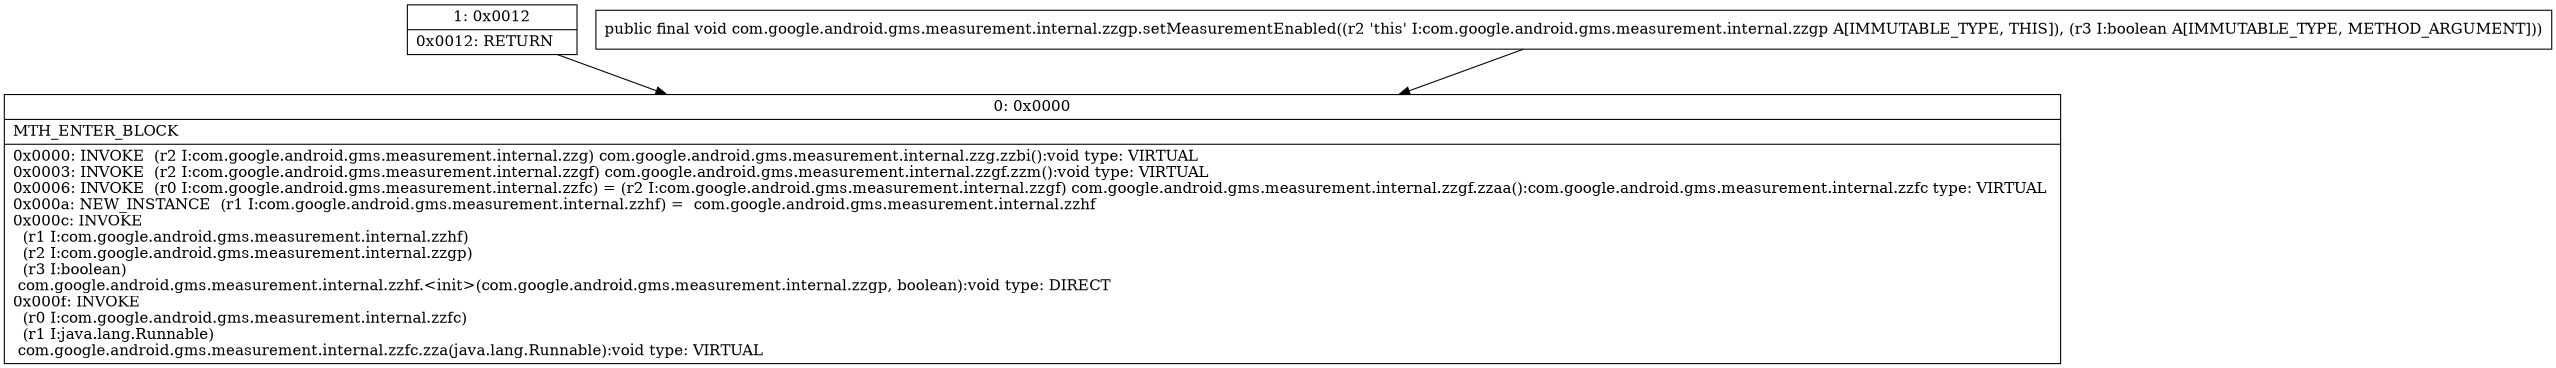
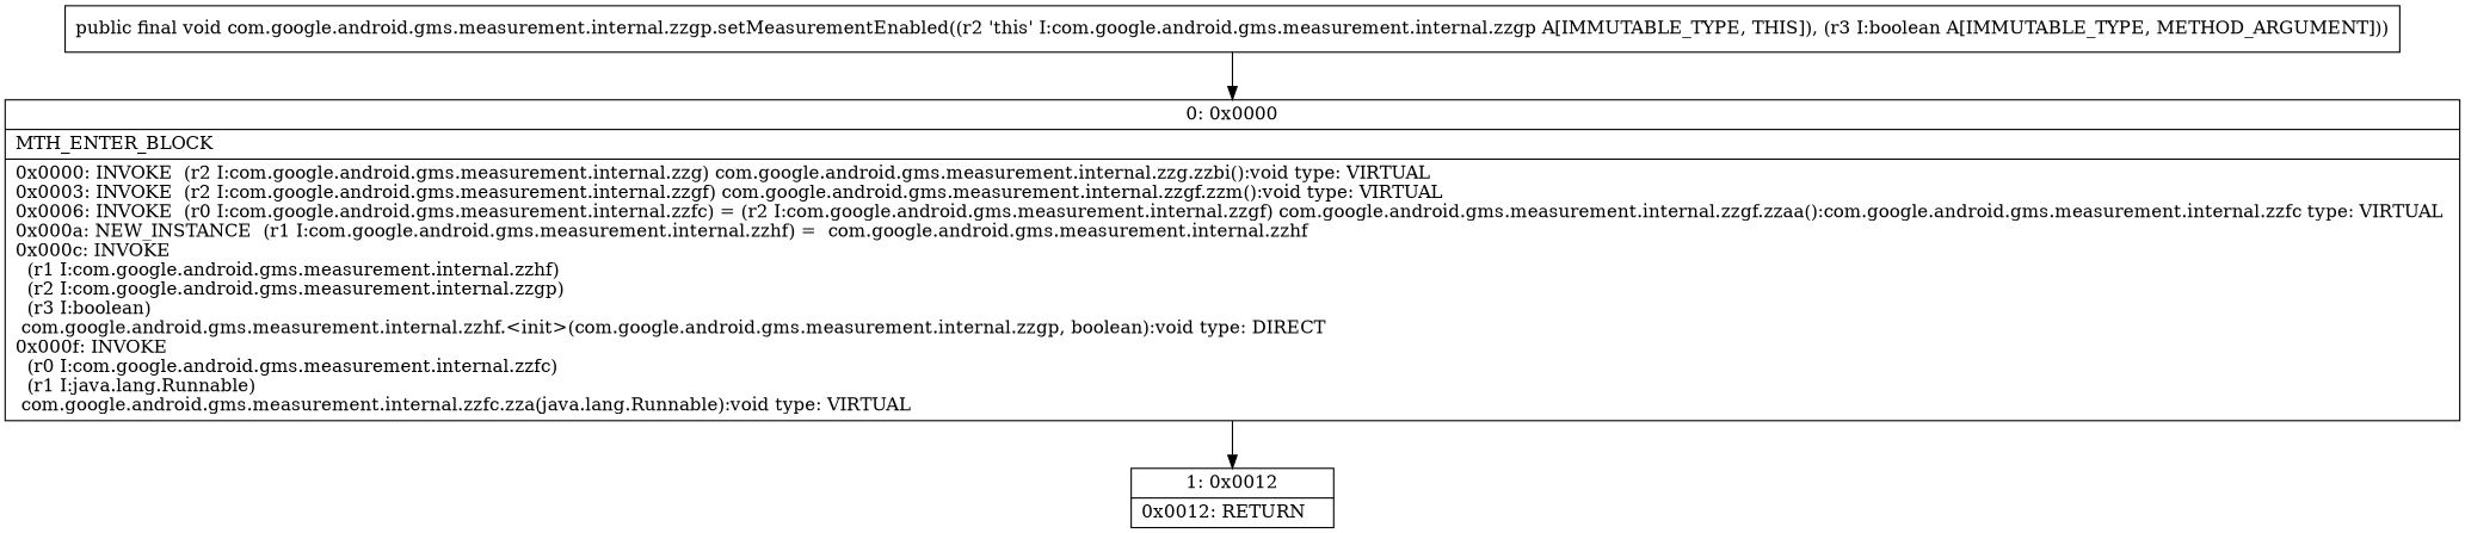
  digraph {
    fontname="DejaVu Serif"
    node [shape=record fontname="DejaVu Serif"]
    edge [fontname="DejaVu Serif"]
    n1 [label="{0\:\ 0x0000|MTH_ENTER_BLOCK\l|0x0000: INVOKE  (r2 I:com.google.android.gms.measurement.internal.zzg) com.google.android.gms.measurement.internal.zzg.zzbi():void type: VIRTUAL \l0x0003: INVOKE  (r2 I:com.google.android.gms.measurement.internal.zzgf) com.google.android.gms.measurement.internal.zzgf.zzm():void type: VIRTUAL \l0x0006: INVOKE  (r0 I:com.google.android.gms.measurement.internal.zzfc) = (r2 I:com.google.android.gms.measurement.internal.zzgf) com.google.android.gms.measurement.internal.zzgf.zzaa():com.google.android.gms.measurement.internal.zzfc type: VIRTUAL \l0x000a: NEW_INSTANCE  (r1 I:com.google.android.gms.measurement.internal.zzhf) =  com.google.android.gms.measurement.internal.zzhf \l0x000c: INVOKE  \l  (r1 I:com.google.android.gms.measurement.internal.zzhf)\l  (r2 I:com.google.android.gms.measurement.internal.zzgp)\l  (r3 I:boolean)\l com.google.android.gms.measurement.internal.zzhf.\<init\>(com.google.android.gms.measurement.internal.zzgp, boolean):void type: DIRECT \l0x000f: INVOKE  \l  (r0 I:com.google.android.gms.measurement.internal.zzfc)\l  (r1 I:java.lang.Runnable)\l com.google.android.gms.measurement.internal.zzfc.zza(java.lang.Runnable):void type: VIRTUAL \l}"]
    n2 [label="{1\:\ 0x0012|0x0012: RETURN   \l}"]
    n3 [label="{public final void com.google.android.gms.measurement.internal.zzgp.setMeasurementEnabled((r2 'this' I:com.google.android.gms.measurement.internal.zzgp A[IMMUTABLE_TYPE, THIS]), (r3 I:boolean A[IMMUTABLE_TYPE, METHOD_ARGUMENT])) }"]
-   n2 -> n1
+   n1 -> n2
    n3 -> n1
  }
